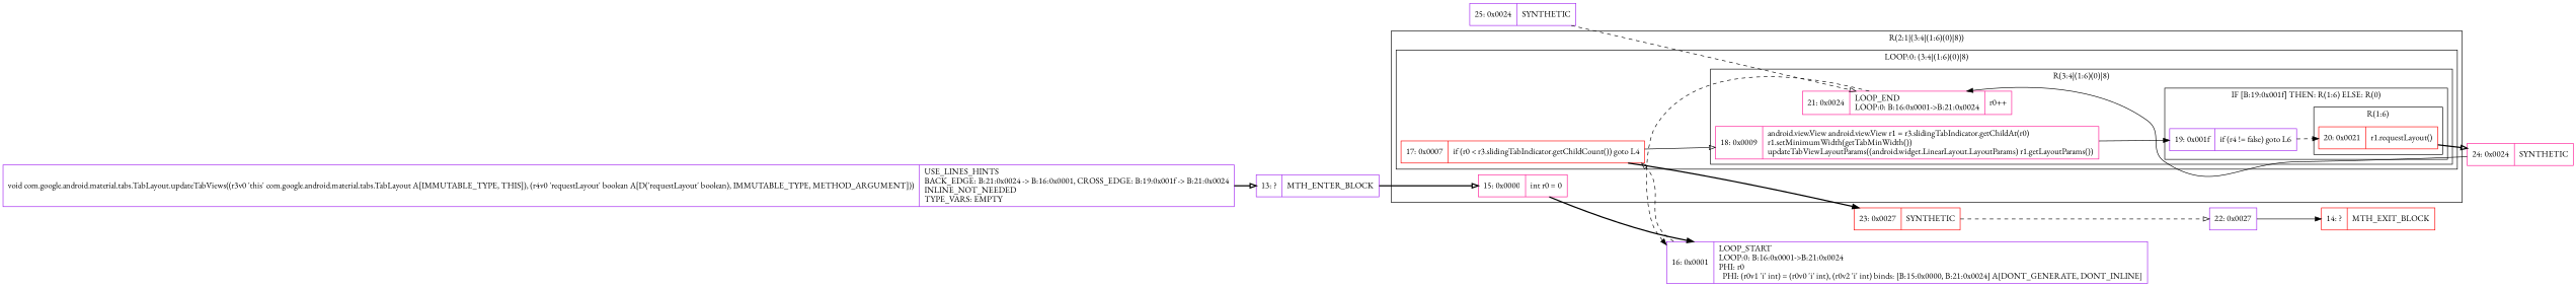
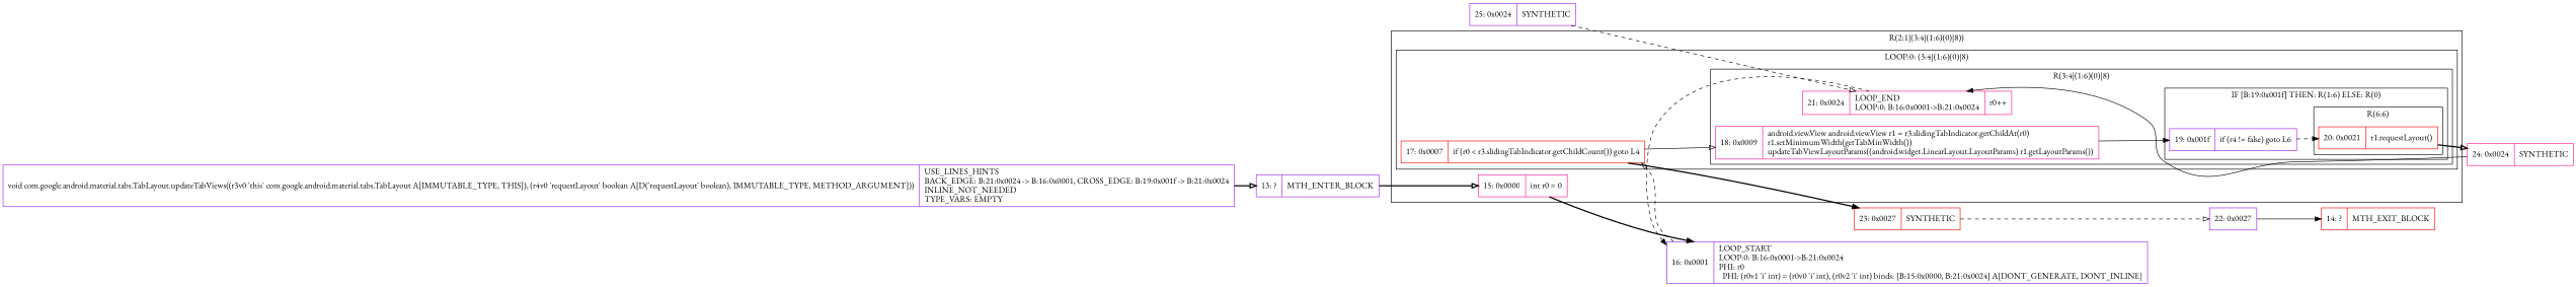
  digraph {
    fontname="EB Garamond"
    rankdir=LR
    node [color=purple fontname="EB Garamond" shape=record]
    edge [arrowhead=onormal fontname="EB Garamond" style=bold]
    n1 [color=red label="{20\:\ 0x0021|r1.requestLayout()\l}"]
    n2 [label="{19\:\ 0x001f|if (r4 != false) goto L6\l}"]
    n3 [color=deeppink label="{18\:\ 0x0009|android.view.View android.view.View r1 = r3.slidingTabIndicator.getChildAt(r0)\lr1.setMinimumWidth(getTabMinWidth())\lupdateTabViewLayoutParams((android.widget.LinearLayout.LayoutParams) r1.getLayoutParams())\l}"]
    n4 [color=deeppink label="{21\:\ 0x0024|LOOP_END\lLOOP:0: B:16:0x0001\-\>B:21:0x0024\l|r0++\l}"]
    n5 [color=red label="{17\:\ 0x0007|if (r0 \< r3.slidingTabIndicator.getChildCount()) goto L4\l}"]
    n6 [color=deeppink label="{15\:\ 0x0000|int r0 = 0\l}"]
    n7 [color=deeppink label="{24\:\ 0x0024|SYNTHETIC\l}"]
    n8 [label="{16\:\ 0x0001|LOOP_START\lLOOP:0: B:16:0x0001\-\>B:21:0x0024\lPHI: r0 \l  PHI: (r0v1 'i' int) = (r0v0 'i' int), (r0v2 'i' int) binds: [B:15:0x0000, B:21:0x0024] A[DONT_GENERATE, DONT_INLINE]\l}"]
    n9 [color=red label="{23\:\ 0x0027|SYNTHETIC\l}"]
    n10 [label="{22\:\ 0x0027}"]
    n11 [label="{25\:\ 0x0024|SYNTHETIC\l}"]
    n12 [label="{13\:\ ?|MTH_ENTER_BLOCK\l}"]
    n13 [color=red label="{14\:\ ?|MTH_EXIT_BLOCK\l}"]
    n14 [label="{void com.google.android.material.tabs.TabLayout.updateTabViews((r3v0 'this' com.google.android.material.tabs.TabLayout A[IMMUTABLE_TYPE, THIS]), (r4v0 'requestLayout' boolean A[D('requestLayout' boolean), IMMUTABLE_TYPE, METHOD_ARGUMENT]))  | USE_LINES_HINTS\lBACK_EDGE: B:21:0x0024 \-\> B:16:0x0001, CROSS_EDGE: B:19:0x001f \-\> B:21:0x0024\lINLINE_NOT_NEEDED\lTYPE_VARS: EMPTY\l}"]
    subgraph cluster_1 {
      label="R(2:1|(3:4|(1:6)(0)|8))"
      n6
      subgraph cluster_2 {
        label="LOOP:0: (3:4|(1:6)(0)|8)"
        n5
        subgraph cluster_3 {
          label="R(3:4|(1:6)(0)|8)"
          n3
          n4
          subgraph cluster_4 {
            label="IF [B:19:0x001f] THEN: R(1:6) ELSE: R(0)"
            n2
            subgraph cluster_5 {
-             label="R(1:6)"
+             label="R(6:6)"
              n1
            }
            subgraph cluster_6 {
              label="R(0)"
            }
          }
        }
      }
    }
    n1 -> n7
    n2 -> n1 [arrowhead=normal style=dashed]
    n3 -> n2 [arrowhead=normal style=solid]
    n4 -> n8 [arrowhead=normal style=dashed]
    n5 -> n3 [style=solid]
    n5 -> n9 [arrowhead=normal]
    n6 -> n8 [arrowhead=normal]
    n7 -> n4 [arrowhead=normal style=solid]
    n8 -> n5 [style=dashed]
    n9 -> n10 [style=dashed]
    n10 -> n13 [arrowhead=normal style=solid]
    n11 -> n4 [style=dashed]
    n12 -> n6
    n14 -> n12
  }
